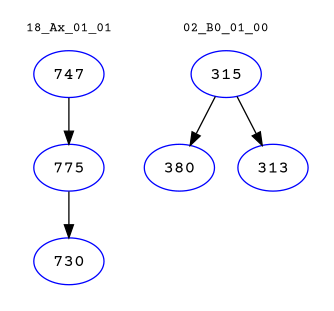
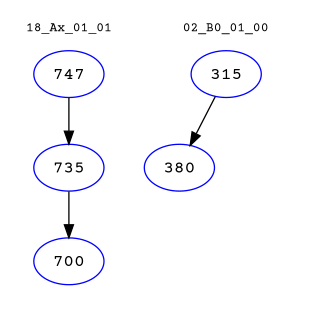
  digraph {
    fontname="Courier Prime"
    node [color=blue fontname="Courier Prime"]
    edge [color=black fontname="Courier Prime"]
-   n1 [label=775]
-   n2 [label=730]
+   n1 [label=735]
+   n2 [label=700]
    n3 [label=747]
    n4 [label=315]
    n5 [label=380]
-   n6 [label=313]
    subgraph cluster_1 {
      color=white
      fontsize=10
      label="18_Ax_01_01"
      n1
      n2
      n3
    }
    subgraph cluster_2 {
      color=white
      fontsize=10
      label="02_B0_01_00"
      n4
      n5
-     n6
    }
    n1 -> n2
    n3 -> n1
    n4 -> n5
-   n4 -> n6
  }
